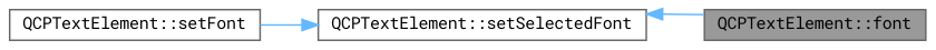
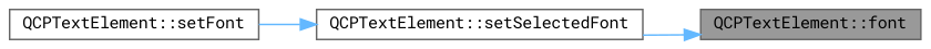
  digraph {
    fontname="Roboto Mono"
    rankdir=RL
    node [color=grey40 fillcolor=white fontname="Roboto Mono" fontsize=10 shape=box style=filled]
    edge [color=steelblue1 dir=back fontname="Roboto Mono" fontsize=10 labelfontname=Helvetica labelfontsize=10 style=solid]
    n1 [color=gray40 fillcolor=grey60 fontcolor=black height=0.2 label="QCPTextElement::font" width=0.4]
    n2 [height=0.2 label="QCPTextElement::setSelectedFont" width=0.4]
    n3 [height=0.2 label="QCPTextElement::setFont" width=0.4]
-   n2 -> n1
+   n1 -> n2
    n2 -> n3
  }
